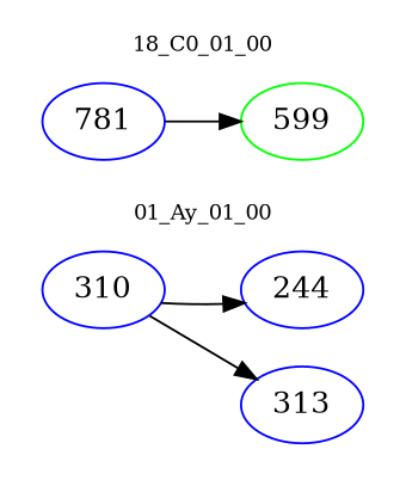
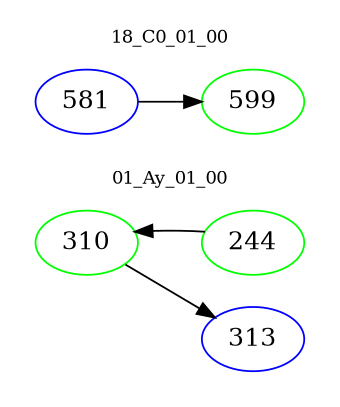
  digraph {
    rankdir=LR
    node [color=blue]
    edge [color=black]
-   n1 [label=310]
+   n1 [color=green label=310]
    n2 [label=313]
-   n3 [label=244]
-   n4 [label=781]
+   n3 [color=green label=244]
+   n4 [label=581]
    n5 [color=green label=599]
    subgraph cluster_1 {
      color=white
      fontsize=10
      label="01_Ay_01_00"
      n1
      n2
      n3
    }
    subgraph cluster_2 {
      color=white
      fontsize=10
      label="18_C0_01_00"
      n4
      n5
    }
    n1 -> n2
-   n1 -> n3
+   n3 -> n1
    n4 -> n5
  }
